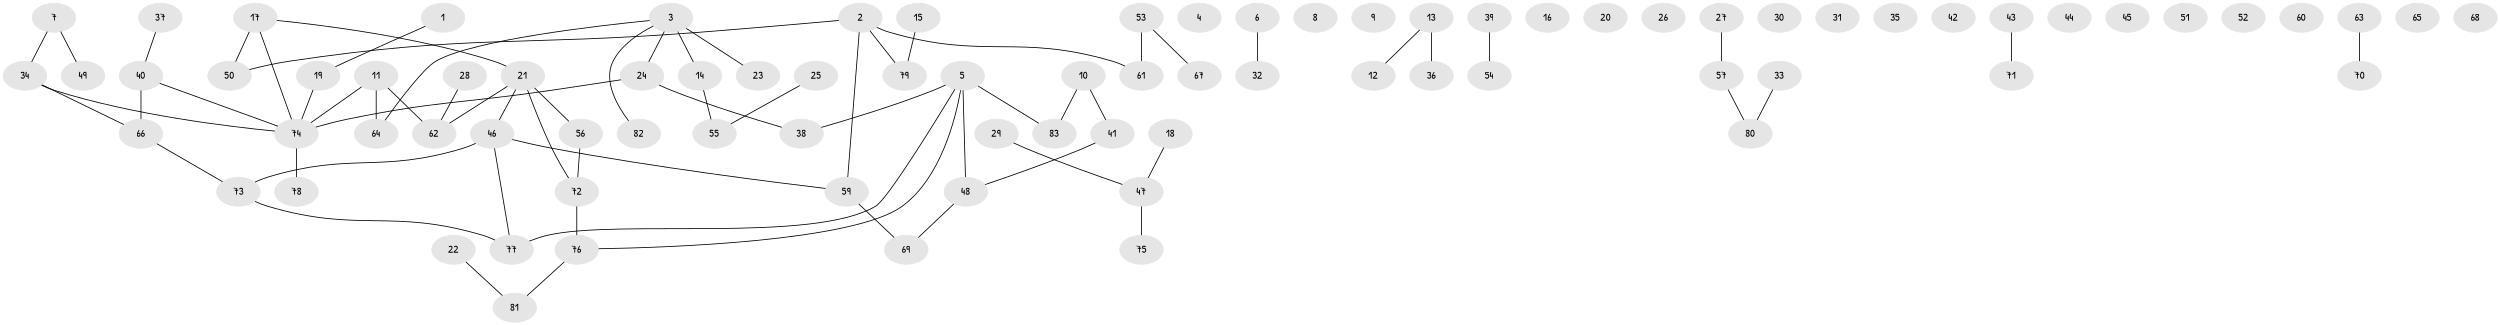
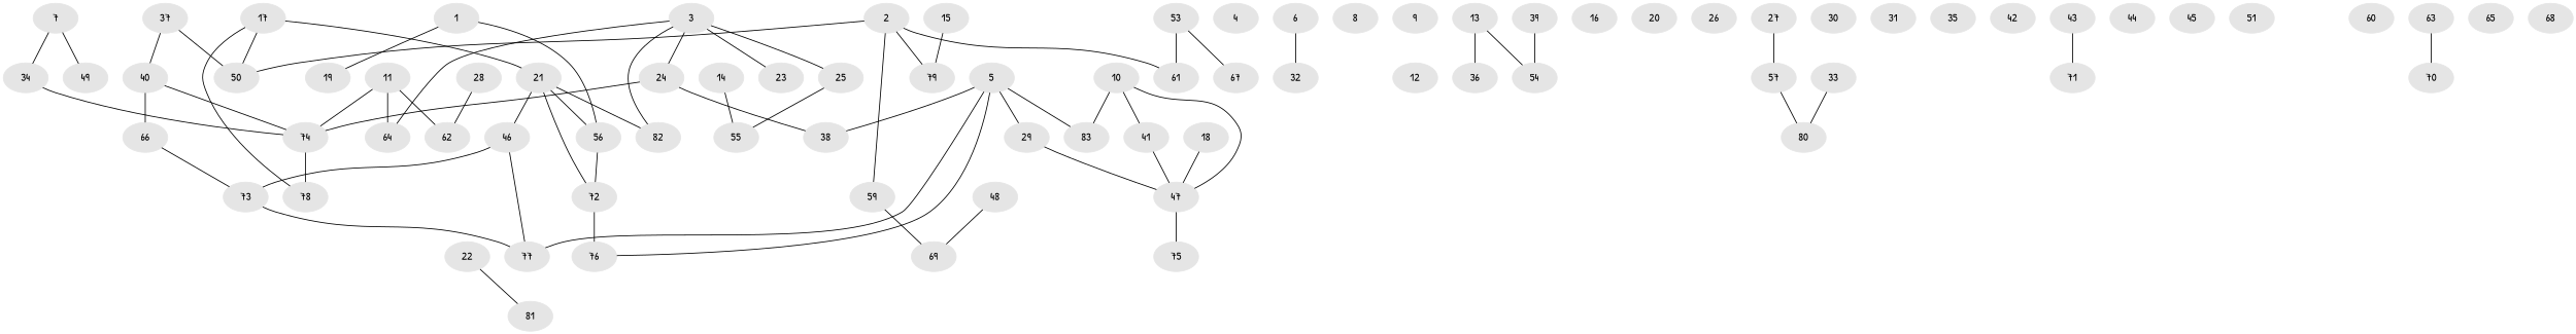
  graph {
    fontname="Patrick Hand"
    node [color=gray90 fontname="Patrick Hand" style=filled]
    edge [fontname="Patrick Hand"]
    1
    19
    56
    74
    72
    2
    50
    59
    61
    79
    69
    3
    23
    24
    25
    64
    82
    38
    55
    4
    5
    29
    76
    77
    83
    47
    81
    6
    32
    7
    34
    49
    66
    8
    9
    10
    41
    48
    75
    11
    62
    78
    12
    13
    36
    54
    14
    15
    16
    17
    21
    46
    18
    20
    73
    22
    26
    27
    57
    80
    28
    30
    31
    33
    35
    37
    40
    39
    42
    43
    71
    44
    45
    51
-   52
    53
    67
    60
    63
    70
    65
    68
    1 -- 19
-   19 -- 74
+   1 -- 56
    56 -- 72
    74 -- 78
    72 -- 76
    2 -- 50
    2 -- 59
    2 -- 61
    2 -- 79
    59 -- 69
    3 -- 23
    3 -- 24
-   3 -- 14
+   3 -- 25
    3 -- 64
    3 -- 82
    24 -- 74
    24 -- 38
    25 -- 55
    5 -- 38
-   5 -- 48
+   5 -- 29
    5 -- 76
    5 -- 77
    5 -- 83
    29 -- 47
-   76 -- 81
    47 -- 75
    6 -- 32
    7 -- 34
    7 -- 49
    34 -- 74
-   34 -- 66
    66 -- 73
    10 -- 83
+   10 -- 47
    10 -- 41
-   41 -- 48
+   41 -- 47
    48 -- 69
    11 -- 74
    11 -- 64
    11 -- 62
    13 -- 36
-   13 -- 12
+   13 -- 54
    14 -- 55
    15 -- 79
-   17 -- 74
+   17 -- 78
    17 -- 50
    17 -- 21
    21 -- 56
    21 -- 72
-   21 -- 62
+   21 -- 82
    21 -- 46
-   46 -- 59
    46 -- 77
    46 -- 73
    18 -- 47
    73 -- 77
    22 -- 81
    27 -- 57
    57 -- 80
    28 -- 62
    33 -- 80
+   37 -- 50
    37 -- 40
    40 -- 74
    40 -- 66
    39 -- 54
    43 -- 71
    53 -- 61
    53 -- 67
    63 -- 70
  }
